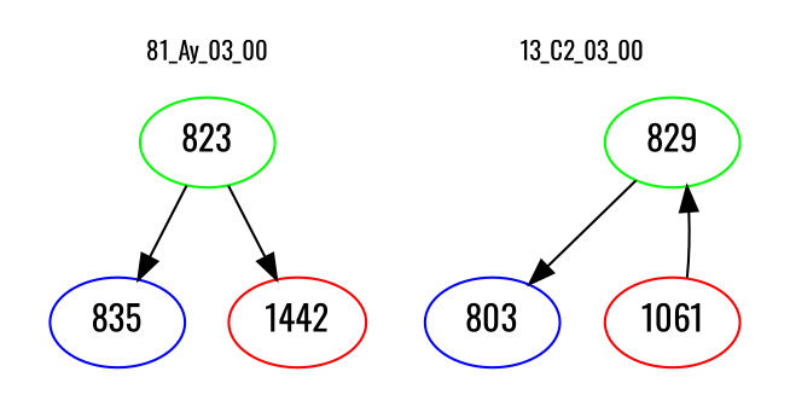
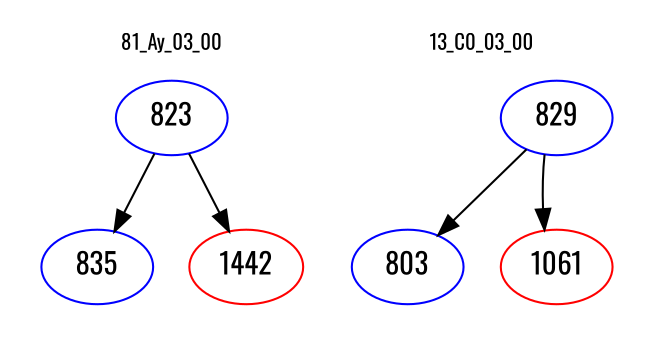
  digraph {
    fontname=Oswald
    node [color=green fontname=Oswald]
    edge [color=black fontname=Oswald]
-   n1 [label=823]
+   n1 [color=blue label=823]
    n2 [color=blue label=835]
    n3 [color=red label=1442]
-   n4 [label=829]
+   n4 [color=blue label=829]
    n5 [color=blue label=803]
    n6 [color=red label=1061]
    subgraph cluster_1 {
      color=white
      fontsize=10
      label="81_Ay_03_00"
      n1
      n2
      n3
    }
    subgraph cluster_2 {
      color=white
      fontsize=10
-     label="13_C2_03_00"
+     label="13_C0_03_00"
      n4
      n5
      n6
    }
    n1 -> n2
    n1 -> n3
    n4 -> n5
-   n6 -> n4
+   n4 -> n6
  }
